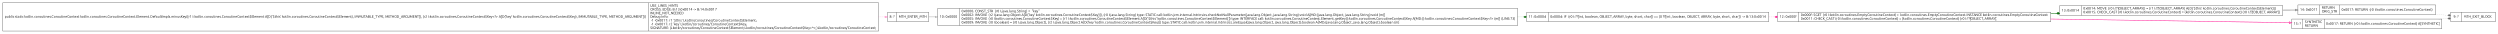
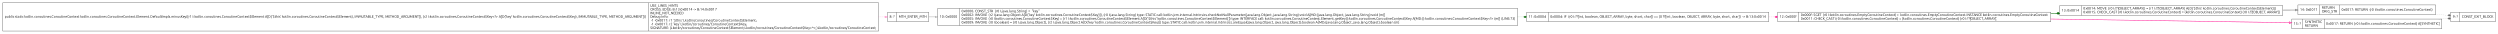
  digraph {
    fontname=Ubuntu
    rankdir=LR
    node [fontname=Ubuntu shape=record]
    edge [arrowhead=diamond color=gray40 fontname=Ubuntu style=dotted]
    n1 [label="{8\:\ ?|MTH_ENTER_MTH\l}"]
    n2 [label="{10\:\ 0x0000|0x0000: CONST_STR  (r0 I:java.lang.String) =  \"key\" \l0x0002: INVOKE  (r2 I:java.lang.Object A[D('key' kotlin.coroutines.CoroutineContext$Key)]), (r0 I:java.lang.String) type: STATIC call: kotlin.jvm.internal.Intrinsics.checkNotNullParameter(java.lang.Object, java.lang.String):void A[MD:(java.lang.Object, java.lang.String):void (m)]\l0x0005: INVOKE  (r0 I:kotlin.coroutines.CoroutineContext$Key) = (r1 I:kotlin.coroutines.CoroutineContext$Element A[D('$this' kotlin.coroutines.CoroutineContext$Element)]) type: INTERFACE call: kotlin.coroutines.CoroutineContext.Element.getKey():kotlin.coroutines.CoroutineContext$Key A[MD:():kotlin.coroutines.CoroutineContext$Key\<?\> (m)] (LINE:73)\l0x0009: INVOKE  (r0 I:boolean) = (r0 I:java.lang.Object), (r2 I:java.lang.Object A[D('key' kotlin.coroutines.CoroutineContext$Key)]) type: STATIC call: kotlin.jvm.internal.Intrinsics.areEqual(java.lang.Object, java.lang.Object):boolean A[MD:(java.lang.Object, java.lang.Object):boolean (m)]\l}"]
    n3 [label="{11\:\ 0x000d|0x000d: IF  (r0 I:??[int, boolean, OBJECT, ARRAY, byte, short, char]) == (0 ??[int, boolean, OBJECT, ARRAY, byte, short, char])  \-\> B:13:0x0014 \l}"]
    n4 [label="{12\:\ 0x000f|0x000f: SGET  (r0 I:kotlin.coroutines.EmptyCoroutineContext) =  kotlin.coroutines.EmptyCoroutineContext.INSTANCE kotlin.coroutines.EmptyCoroutineContext \l0x0011: CHECK_CAST (r0 I:kotlin.coroutines.CoroutineContext) = (kotlin.coroutines.CoroutineContext) (r0 I:??[OBJECT, ARRAY]) \l}"]
    n5 [label="{13\:\ 0x0014|0x0014: MOVE  (r0 I:??[OBJECT, ARRAY]) = (r1 I:??[OBJECT, ARRAY] A[D('$this' kotlin.coroutines.CoroutineContext$Element)]) \l0x0015: CHECK_CAST (r0 I:kotlin.coroutines.CoroutineContext) = (kotlin.coroutines.CoroutineContext) (r0 I:??[OBJECT, ARRAY]) \l}"]
    n6 [label="{15\:\ ?|SYNTHETIC\lRETURN\l|0x0017: RETURN  (r0 I:kotlin.coroutines.CoroutineContext) A[SYNTHETIC]\l}"]
    n7 [label="{14\:\ 0x0017|RETURN\lORIG_STR\l|0x0017: RETURN  (r0 I:kotlin.coroutines.CoroutineContext) \l}"]
-   n8 [label="{9\:\ ?|MTH_EXIT_BLOCK\l}"]
+   n8 [label="{9\:\ ?|CONST_EXIT_BLOCK\l}"]
    n9 [label="{public static kotlin.coroutines.CoroutineContext kotlin.coroutines.CoroutineContext.Element.DefaultImpls.minusKey((r1 I:kotlin.coroutines.CoroutineContext$Element A[D('$this' kotlin.coroutines.CoroutineContext$Element), IMMUTABLE_TYPE, METHOD_ARGUMENT]), (r2 I:kotlin.coroutines.CoroutineContext$Key\<?\> A[D('key' kotlin.coroutines.CoroutineContext$Key), IMMUTABLE_TYPE, METHOD_ARGUMENT]))  | USE_LINES_HINTS\lCROSS_EDGE: B:13:0x0014 \-\> B:14:0x0017\lINLINE_NOT_NEEDED\lDebug Info:\l  \-1 \-0x0017: r1 '$this' Lkotlin\/coroutines\/CoroutineContext$Element;\l  \-1 \-0x0017: r2 'key' Lkotlin\/coroutines\/CoroutineContext$Key;\lSIGNATURE: (Lkotlin\/coroutines\/CoroutineContext$Element;Lkotlin\/coroutines\/CoroutineContext$Key\<*\>;)Lkotlin\/coroutines\/CoroutineContext;\l}"]
    n1 -> n2 [arrowhead=onormal style=solid]
    n2 -> n3 [color=darkgreen]
    n3 -> n4 [color=deeppink]
    n4 -> n5 [color=darkgreen style=bold]
    n4 -> n6 [arrowhead=onormal color=deeppink style=bold]
    n5 -> n7 [arrowhead=onormal style=bold]
    n6 -> n8
    n7 -> n8
    n9 -> n1 [arrowhead=onormal color=deeppink]
  }
